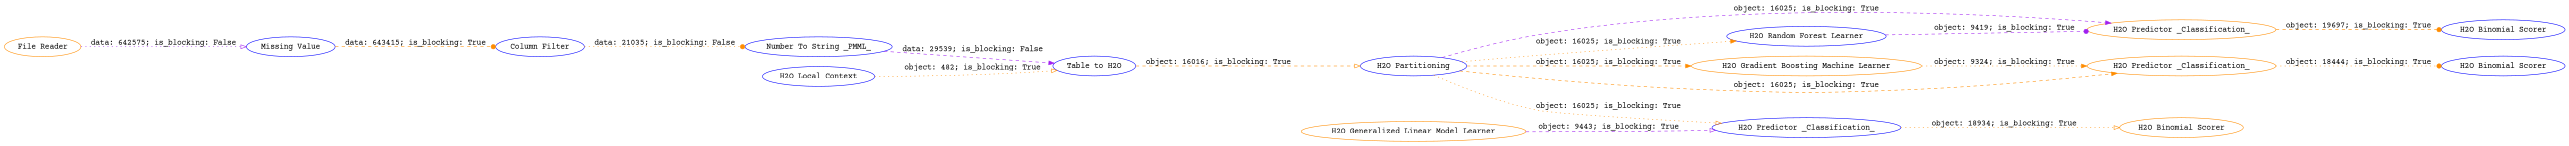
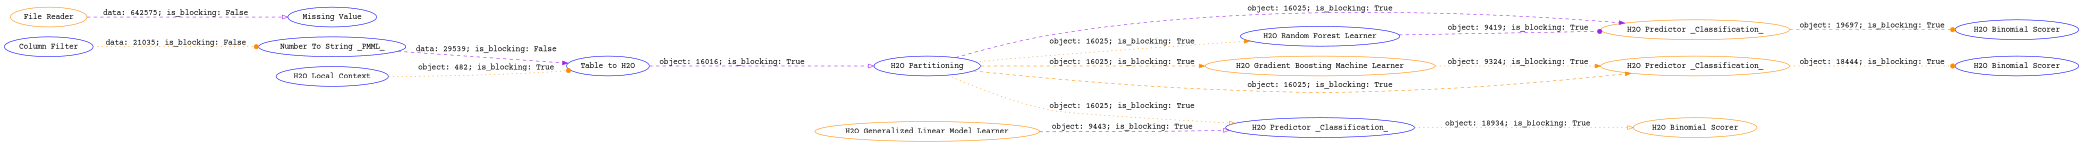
  digraph {
    fontname="Courier Prime"
    rankdir=LR
    node [color=blue fontname="Courier Prime"]
    edge [arrowhead=dot color=darkorange fontname="Courier Prime" style=dashed]
    n1 [label="H2O Predictor _Classification_"]
    n2 [color=darkorange label="H2O Binomial Scorer"]
    n3 [label="Missing Value"]
    n4 [label="Column Filter"]
    n5 [label="Number To String _PMML_"]
    n6 [label="H2O Partitioning"]
    n7 [label="H2O Random Forest Learner"]
    n8 [color=darkorange label="H2O Predictor _Classification_"]
    n9 [color=darkorange label="H2O Gradient Boosting Machine Learner"]
    n10 [color=darkorange label="H2O Predictor _Classification_"]
    n11 [label="H2O Binomial Scorer"]
    n12 [color=darkorange label="H2O Generalized Linear Model Learner"]
    n13 [label="H2O Binomial Scorer"]
    n14 [label="Table to H2O"]
    n15 [color=darkorange label="File Reader"]
    n16 [label="H2O Local Context"]
    n1 -> n2 [arrowhead=onormal label="object: 18934; is_blocking: True" style=dotted]
-   n3 -> n4 [label="data: 643415; is_blocking: True"]
    n4 -> n5 [label="data: 21035; is_blocking: False" style=dotted]
    n5 -> n14 [arrowhead=normal color=purple label="data: 29539; is_blocking: False"]
    n6 -> n1 [arrowhead=onormal label="object: 16025; is_blocking: True" style=dotted]
    n6 -> n7 [arrowhead=normal label="object: 16025; is_blocking: True" style=dotted]
    n6 -> n8 [arrowhead=normal color=purple label="object: 16025; is_blocking: True"]
    n6 -> n9 [arrowhead=normal label="object: 16025; is_blocking: True"]
    n6 -> n10 [arrowhead=normal label="object: 16025; is_blocking: True"]
    n7 -> n8 [color=purple label="object: 9419; is_blocking: True"]
    n8 -> n11 [label="object: 19697; is_blocking: True"]
    n9 -> n10 [arrowhead=normal label="object: 9324; is_blocking: True" style=dotted]
    n10 -> n13 [label="object: 18444; is_blocking: True" style=dotted]
    n12 -> n1 [arrowhead=onormal color=purple label="object: 9443; is_blocking: True"]
-   n14 -> n6 [arrowhead=onormal label="object: 16016; is_blocking: True"]
-   n15 -> n3 [arrowhead=onormal color=purple label="data: 642575; is_blocking: False" style=dotted]
-   n16 -> n14 [arrowhead=onormal label="object: 482; is_blocking: True" style=dotted]
+   n14 -> n6 [arrowhead=onormal color=purple label="object: 16016; is_blocking: True"]
+   n15 -> n3 [arrowhead=onormal color=purple label="data: 642575; is_blocking: False"]
+   n16 -> n14 [label="object: 482; is_blocking: True" style=dotted]
  }
